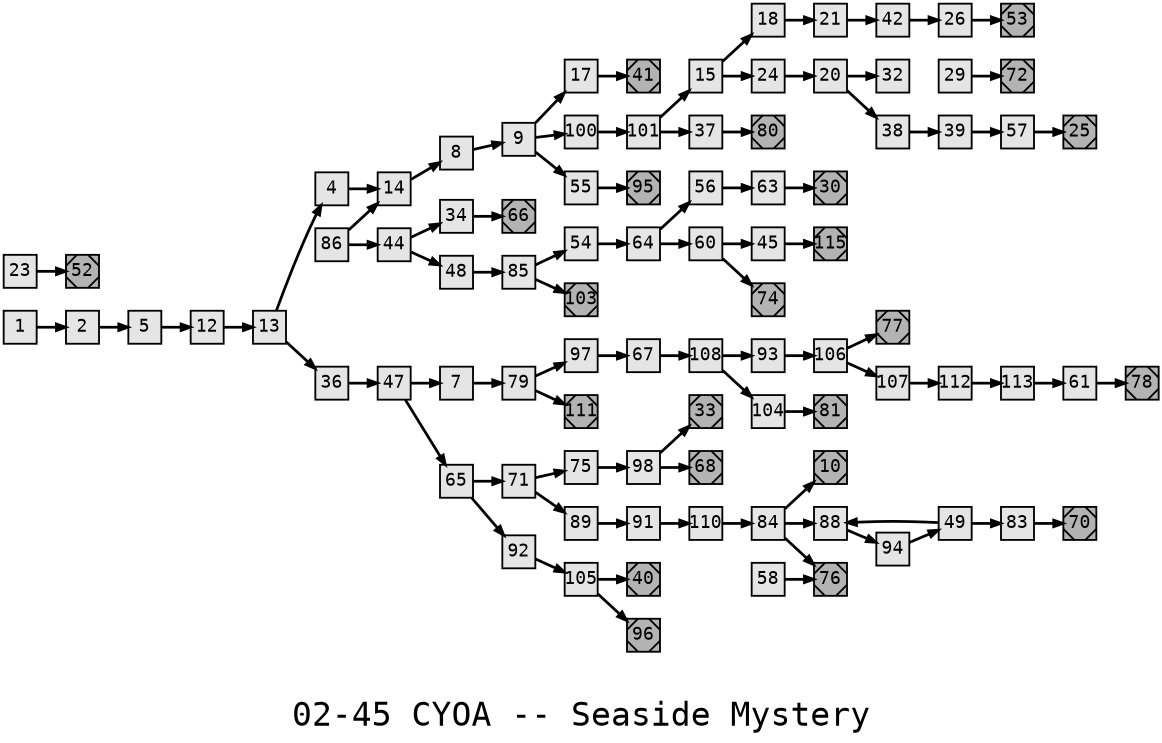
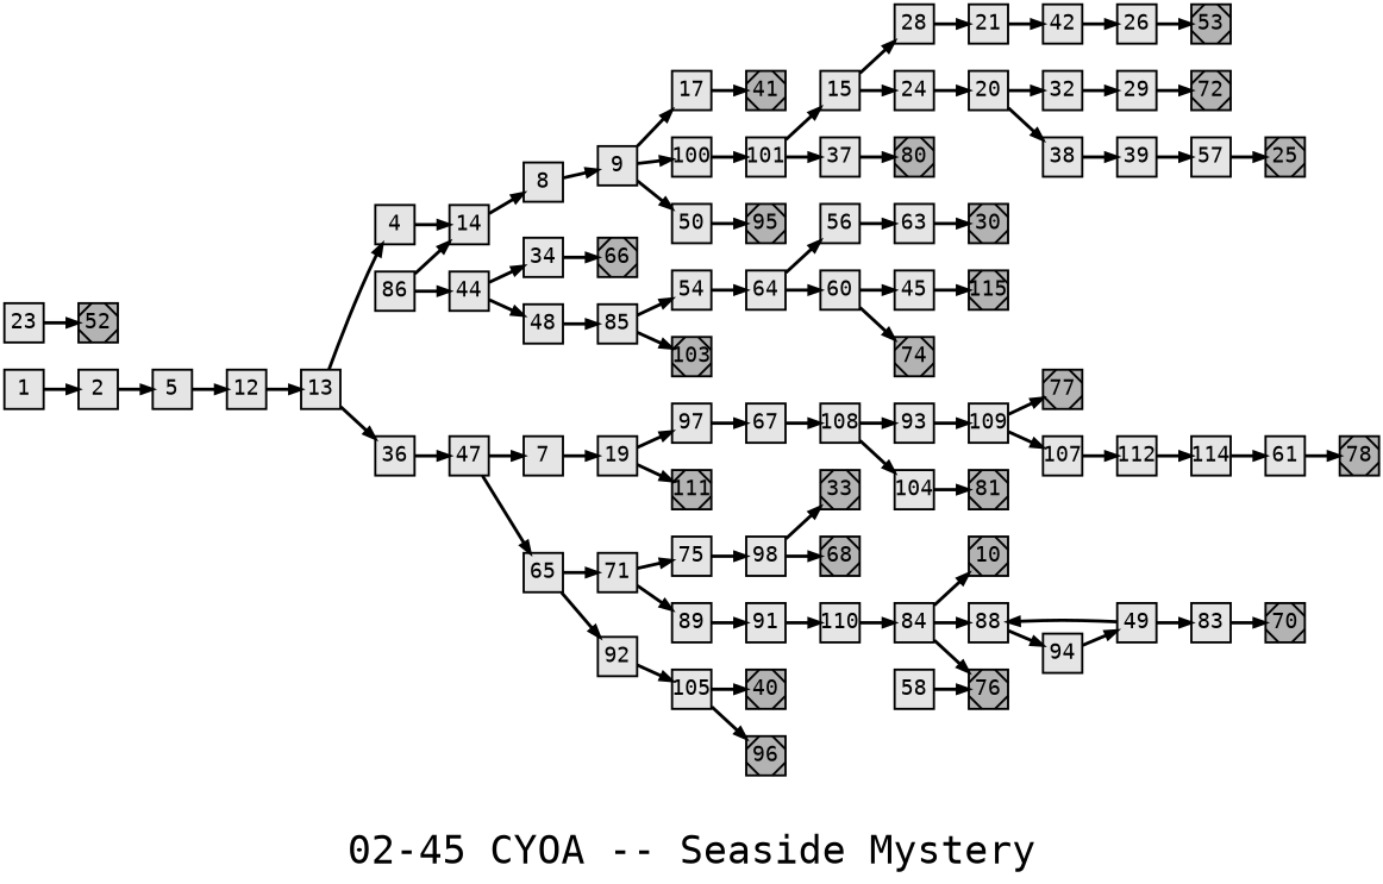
  digraph {
    fontname="DejaVu Sans Mono"
    fontsize=36
    label="02-45 CYOA -- Seaside Mystery"
    nodesep=0.35
    ordering=out
    rankdir=LR
    ranksep=0.45
    node [fillcolor=grey90 fixedsize=true fontname="DejaVu Sans Mono" fontsize=20 labelfloat=true margin="0,0" penwidth=2 regular=true shape=rect style=filled]
    edge [fontname="DejaVu Sans Mono" fontsize=12 labelfloat=true penwidth=3]
    2
    5
    1
    12
    13
    4
    14
    8
    9
    86
    44
    36
    7
-   19 [label=79]
+   19
    97
    111 [fillcolor=grey70 shape=Msquare]
    67
    17
    100
-   50 [label=55]
+   50
    41 [fillcolor=grey70 shape=Msquare]
    101
    n23 [fillcolor=grey70 label=95 shape=Msquare]
    15
    37
    10 [fillcolor=grey70 shape=Msquare]
    47
    65
    34
    48
-   18
+   18 [label=28]
    24
    21
    20
    42
    32
    38
    26
    108
    29
    39
    72 [fillcolor=grey70 shape=Msquare]
    57
    53 [fillcolor=grey70 shape=Msquare]
    52 [fillcolor=grey70 shape=Msquare]
    23
    25 [fillcolor=grey70 shape=Msquare]
    30 [fillcolor=grey70 shape=Msquare]
    33 [fillcolor=grey70 shape=Msquare]
    66 [fillcolor=grey70 shape=Msquare]
    71
    92
    80 [fillcolor=grey70 shape=Msquare]
    40 [fillcolor=grey70 shape=Msquare]
    85
    54
    103 [fillcolor=grey70 shape=Msquare]
    115 [fillcolor=grey70 shape=Msquare]
    45
    75
    89
    105
    64
    70 [fillcolor=grey70 shape=Msquare]
    83
    49
    88
    76 [fillcolor=grey70 shape=Msquare]
    58
    56
    60
    63
    74 [fillcolor=grey70 shape=Msquare]
    78 [fillcolor=grey70 shape=Msquare]
    61
    98
    91
    96 [fillcolor=grey70 shape=Msquare]
    93
    104
-   106
+   106 [label=109]
    81 [fillcolor=grey70 shape=Msquare]
    68 [fillcolor=grey70 shape=Msquare]
    110
    77 [fillcolor=grey70 shape=Msquare]
    84
    94
    107
    112
-   113
+   113 [label=114]
    2 -> 5
    5 -> 12
    1 -> 2
    12 -> 13
    13 -> 4
    13 -> 36
    4 -> 14
    14 -> 8
    8 -> 9
    9 -> 17
    9 -> 100
    9 -> 50
    86 -> 14
    86 -> 44
    44 -> 34
    44 -> 48
    36 -> 47
    7 -> 19
    19 -> 97
    19 -> 111
    97 -> 67
    67 -> 108
    17 -> 41
    100 -> 101
    50 -> n23
    101 -> 15
    101 -> 37
    15 -> 18
    15 -> 24
    37 -> 80
    47 -> 7
    47 -> 65
    65 -> 71
    65 -> 92
    34 -> 66
    48 -> 85
    18 -> 21
    24 -> 20
    21 -> 42
    20 -> 32
    20 -> 38
    42 -> 26
+   32 -> 29
    38 -> 39
    26 -> 53
    108 -> 93
    108 -> 104
    29 -> 72
    39 -> 57
    57 -> 25
    23 -> 52
    71 -> 75
    71 -> 89
    92 -> 105
    85 -> 54
    85 -> 103
    54 -> 64
    45 -> 115
    75 -> 98
    89 -> 91
    105 -> 40
    105 -> 96
    64 -> 56
    64 -> 60
    83 -> 70
    49 -> 83
    49 -> 88
    88 -> 94
    58 -> 76
    56 -> 63
    60 -> 45
    60 -> 74
    63 -> 30
    61 -> 78
    98 -> 33
    98 -> 68
    91 -> 110
    93 -> 106
    104 -> 81
    106 -> 77
    106 -> 107
    110 -> 84
    84 -> 10
    84 -> 88
    84 -> 76
    94 -> 49
    107 -> 112
    112 -> 113
    113 -> 61
  }
